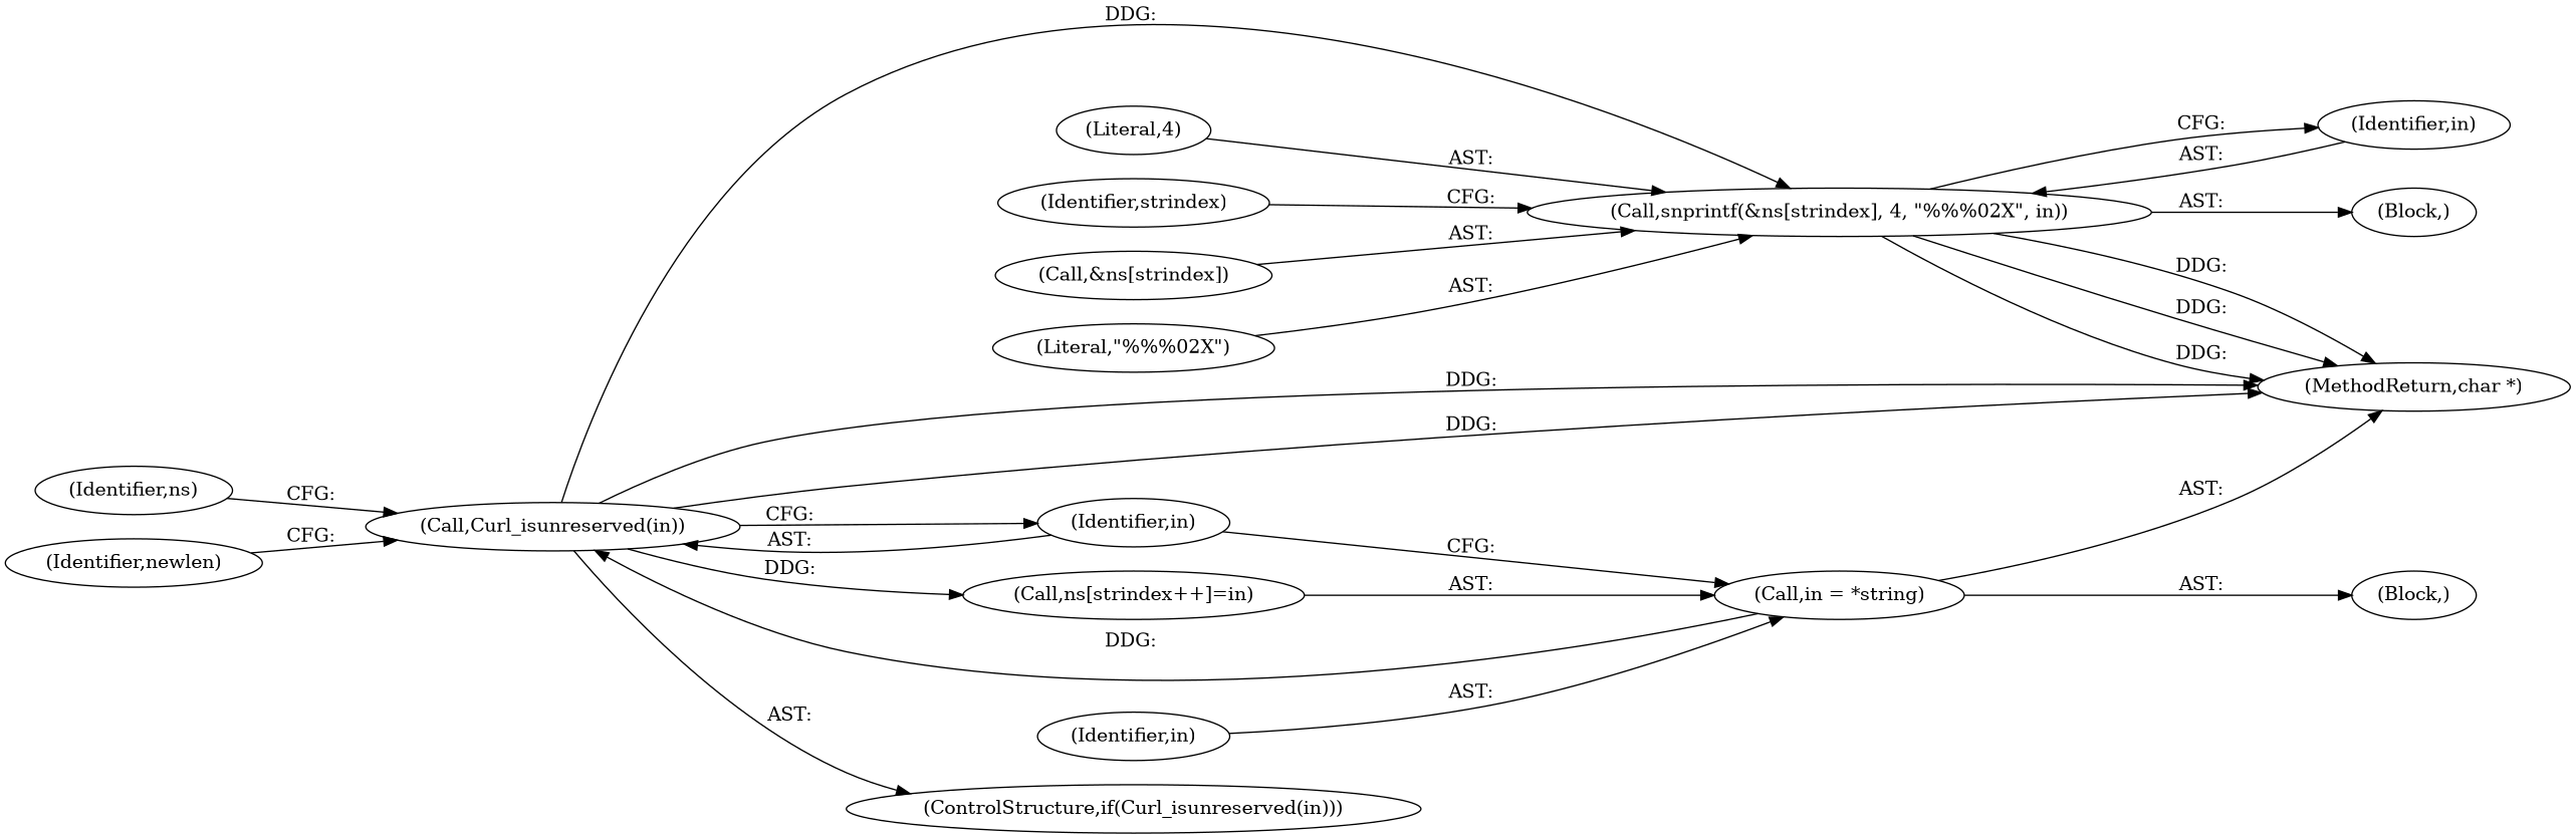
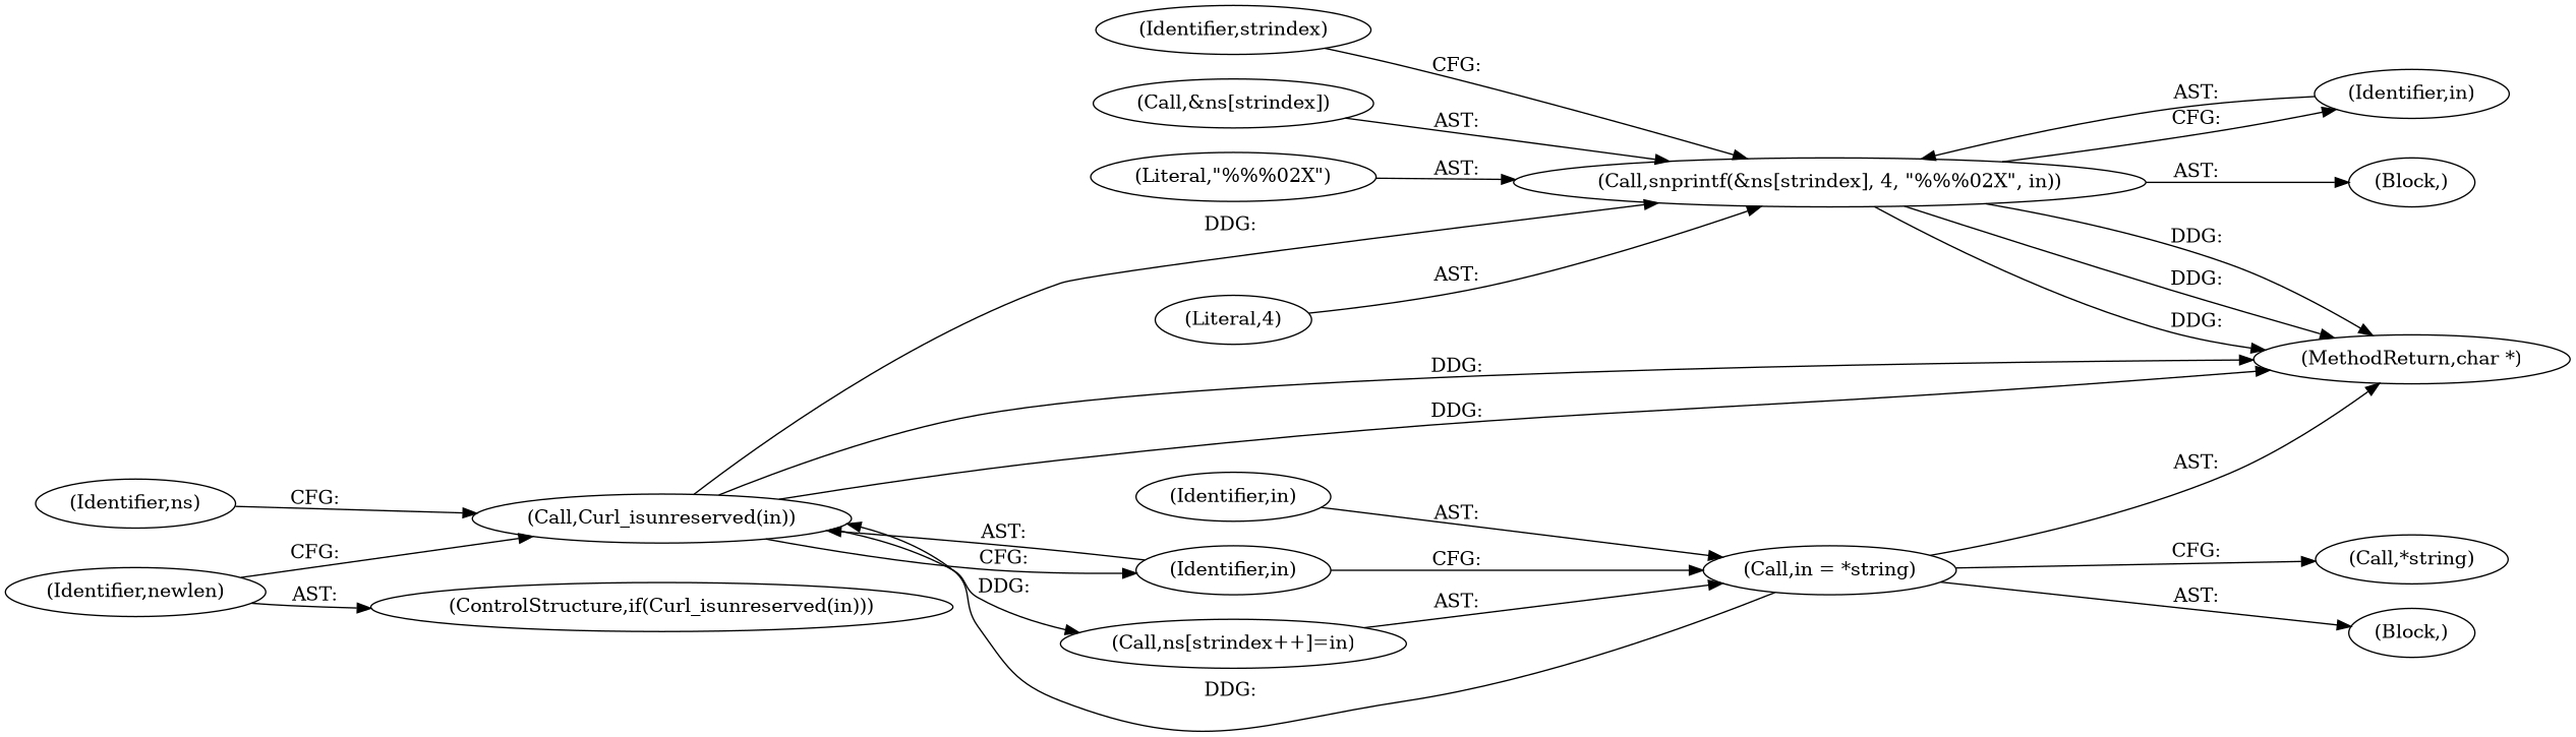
  digraph {
    rankdir=LR
    n1 [label="(Call,snprintf(&ns[strindex], 4, \"%%%02X\", in))"]
    n2 [label="(Block,)"]
    n3 [label="(MethodReturn,char *)"]
    n4 [label="(Identifier,in)"]
    n5 [label="(Call,Curl_isunreserved(in))"]
    n6 [label="(Identifier,in)"]
    n7 [label="(Call,ns[strindex++]=in)"]
    n8 [label="(ControlStructure,if(Curl_isunreserved(in)))"]
    n9 [label="(Call,in = *string)"]
+   n10 [label="(Call,*string)"]
    n11 [label="(Block,)"]
    n12 [label="(Literal,4)"]
    n13 [label="(Identifier,ns)"]
    n14 [label="(Identifier,strindex)"]
    n15 [label="(Call,&ns[strindex])"]
    n16 [label="(Literal,\"%%%02X\")"]
    n17 [label="(Identifier,in)"]
    n18 [label="(Identifier,newlen)"]
    n1 -> n2 [label="AST: "]
    n1 -> n3 [label="DDG: "]
    n1 -> n3 [label="DDG: "]
    n1 -> n3 [label="DDG: "]
    n1 -> n4 [label="CFG: "]
    n4 -> n1 [label="AST: "]
    n5 -> n1 [label="DDG: "]
    n5 -> n3 [label="DDG: "]
    n5 -> n3 [label="DDG: "]
    n5 -> n6 [label="CFG: "]
    n5 -> n7 [label="DDG: "]
-   n5 -> n8 [label="AST: "]
+   n18 -> n8 [label="AST: "]
    n6 -> n5 [label="AST: "]
    n6 -> n9 [label="CFG: "]
    n7 -> n9 [label="AST: "]
    n9 -> n3 [label="AST: "]
    n9 -> n5 [label="DDG: "]
+   n9 -> n10 [label="CFG: "]
    n9 -> n11 [label="AST: "]
    n12 -> n1 [label="AST: "]
    n13 -> n5 [label="CFG: "]
    n14 -> n1 [label="CFG: "]
    n15 -> n1 [label="AST: "]
    n16 -> n1 [label="AST: "]
    n17 -> n9 [label="AST: "]
    n18 -> n5 [label="CFG: "]
  }
